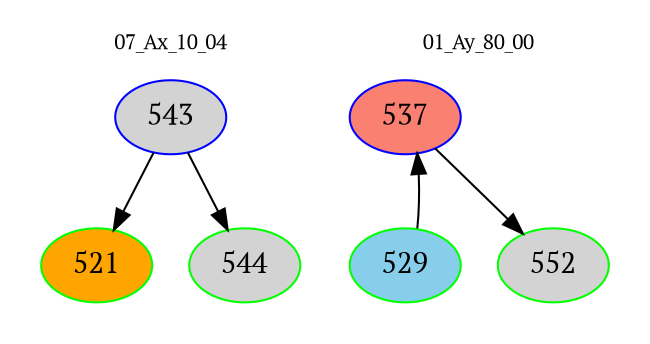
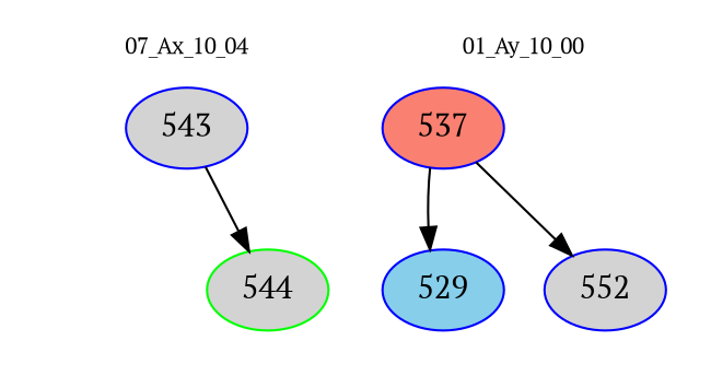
  digraph {
    fontname="PT Serif"
    node [color=blue fillcolor=lightgrey fontname="PT Serif" style=filled]
    edge [color=black fontname="PT Serif"]
    n1 [label=543]
-   n2 [color=green fillcolor=orange label=521]
    n3 [color=green label=544]
    n4 [fillcolor=salmon label=537]
-   n5 [color=green fillcolor=skyblue label=529]
-   n6 [color=green label=552]
+   n5 [fillcolor=skyblue label=529]
+   n6 [label=552]
    subgraph cluster_1 {
      color=white
      fontsize=10
      label="07_Ax_10_04"
      n1
-     n2
      n3
    }
    subgraph cluster_2 {
      color=white
      fontsize=10
-     label="01_Ay_80_00"
+     label="01_Ay_10_00"
      n4
      n5
      n6
    }
-   n1 -> n2
    n1 -> n3
-   n5 -> n4
+   n4 -> n5
    n4 -> n6
  }
